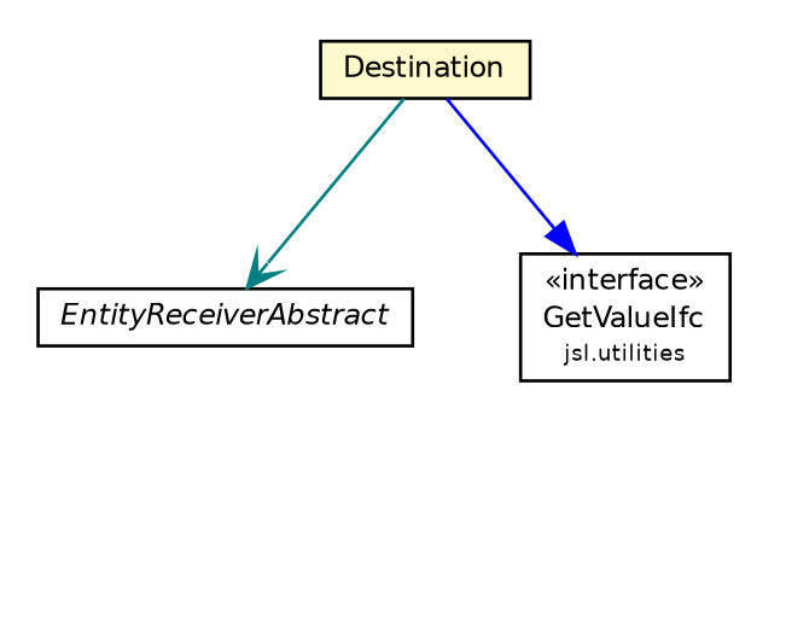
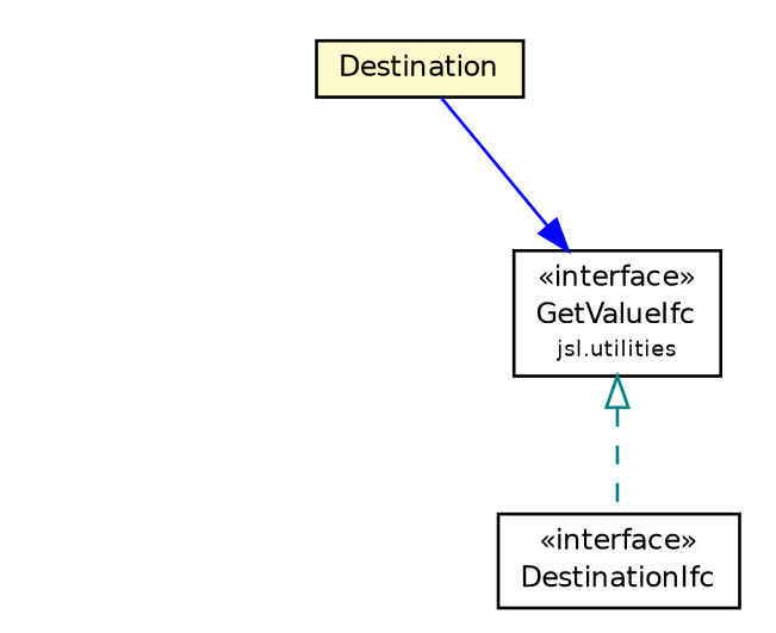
  digraph {
    nodesep=0.25
    ranksep=0.5
    node [fontcolor=black fontname=Helvetica fontsize=9.0 shape=plaintext]
    edge [color=teal fontcolor=black fontname=Helvetica fontsize=10.0 headport=p labelfontname=Helvetica labelfontsize=10 tailport=p]
    n1 [label=<<table title="jsl.modeling.elements.resource.EntityType.Destination" border="0" cellborder="1" cellspacing="0" cellpadding="2" port="p" bgcolor="lemonChiffon" href="./EntityType.Destination.html"> 		<tr><td><table border="0" cellspacing="0" cellpadding="1"> <tr><td align="center" balign="center"> Destination </td></tr> 		</table></td></tr> 		</table>>]
-   n2 [label=<<table title="jsl.modeling.elements.resource.EntityReceiverAbstract" border="0" cellborder="1" cellspacing="0" cellpadding="2" port="p" href="./EntityReceiverAbstract.html"> 		<tr><td><table border="0" cellspacing="0" cellpadding="1"> <tr><td align="center" balign="center"><font face="Helvetica-Oblique"> EntityReceiverAbstract </font></td></tr> 		</table></td></tr> 		</table>>]
    n3 [label=<<table title="jsl.utilities.GetValueIfc" border="0" cellborder="1" cellspacing="0" cellpadding="2" port="p" href="../../../utilities/GetValueIfc.html"> 		<tr><td><table border="0" cellspacing="0" cellpadding="1"> <tr><td align="center" balign="center"> &#171;interface&#187; </td></tr> <tr><td align="center" balign="center"> GetValueIfc </td></tr> <tr><td align="center" balign="center"><font point-size="7.0"> jsl.utilities </font></td></tr> 		</table></td></tr> 		</table>>]
-   n1 -> n2 [arrowhead=open]
+   n4 [label=<<table title="jsl.modeling.elements.resource.DestinationIfc" border="0" cellborder="1" cellspacing="0" cellpadding="2" port="p" href="./DestinationIfc.html"> 		<tr><td><table border="0" cellspacing="0" cellpadding="1"> <tr><td align="center" balign="center"> &#171;interface&#187; </td></tr> <tr><td align="center" balign="center"> DestinationIfc </td></tr> 		</table></td></tr> 		</table>>]
    n1 -> n3 [arrowhead=normal color=blue]
+   n3 -> n4 [arrowtail=empty dir=back fontsize=10 style=dashed fontcolor=""]
  }
